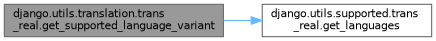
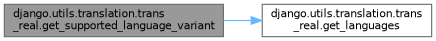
  digraph {
    rankdir=LR
    node [fontname=Helvetica fontsize=10 shape=box style=filled]
    n1 [color=gray40 fillcolor=grey60 fontcolor=black height=0.2 label="django.utils.translation.trans\l_real.get_supported_language_variant" width=0.4]
-   n2 [color=grey40 fillcolor=white height=0.2 label="django.utils.supported.trans\l_real.get_languages" width=0.4]
+   n2 [color=grey40 fillcolor=white height=0.2 label="django.utils.translation.trans\l_real.get_languages" width=0.4]
    n1 -> n2 [color=steelblue1 fontname=Helvetica fontsize=10 labelfontname=Helvetica labelfontsize=10 style=solid]
  }
